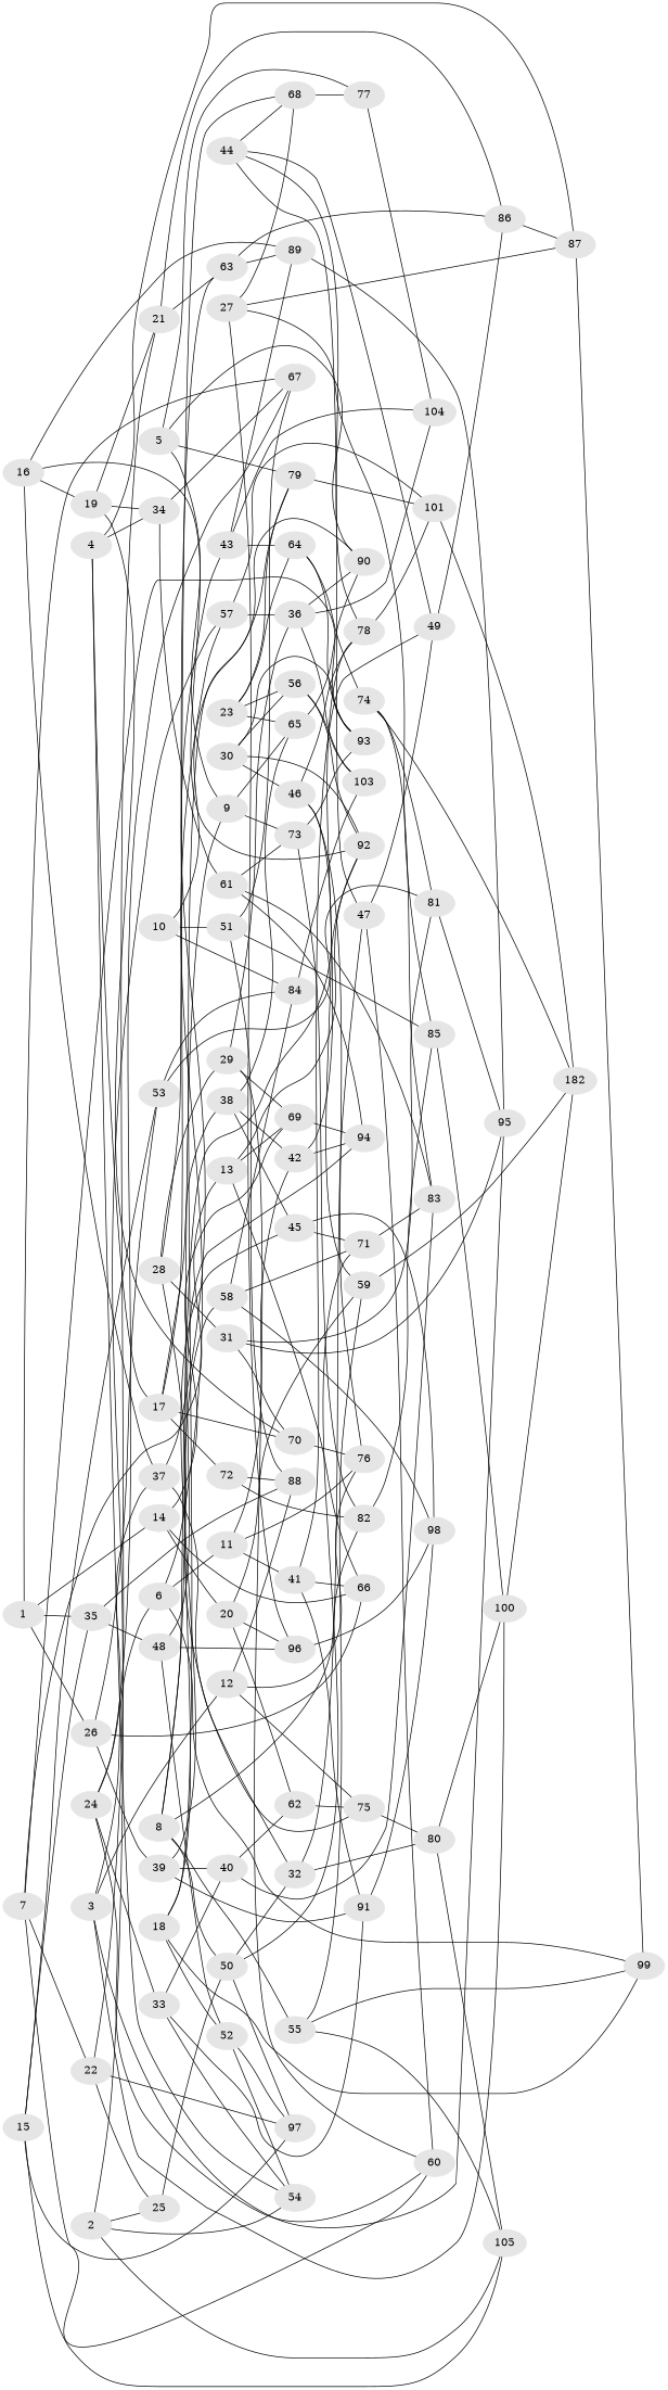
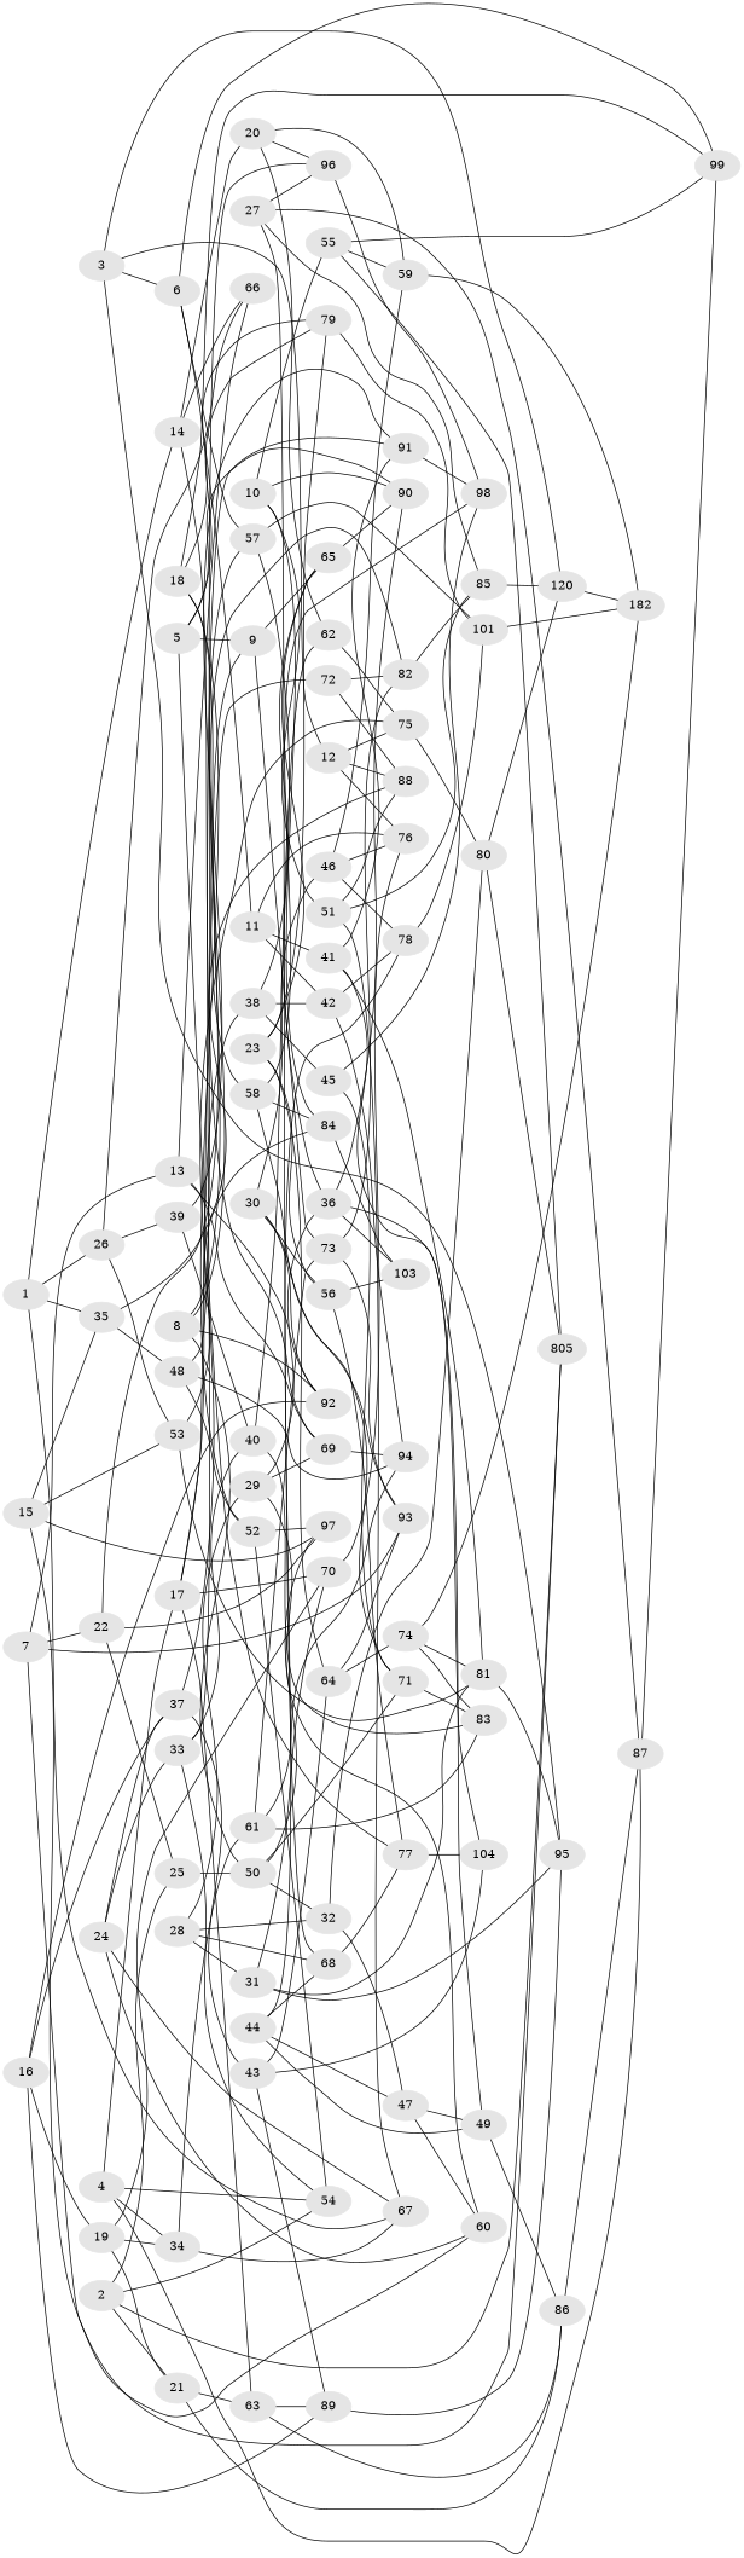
  graph {
    rankdir=LR
    node [color=gray90 style=filled]
    1
    14
    26
    35
    67
    66
    69
    20
    53
    39
    88
    48
    2
    21
    25
    54
-   105
+   105 [label=805]
    63
    86
    50
    3
    6
    12
    95
-   100
+   100 [label=120]
    11
    57
    99
    76
    75
    n31 [label=182]
    4
    34
    87
    17
    61
    72
    82
    5
    9
    77
    79
    90
    65
    73
    104
    101
    41
    42
    36
    7
    13
    22
    60
    93
    92
    97
    8
    32
    71
    85
    10
    51
    55
    84
    59
    103
    91
    49
    78
    94
    80
    62
    96
    15
    81
    16
    19
    37
    89
    70
    43
    38
    45
    18
    52
    58
    98
    23
    56
    64
    74
    24
    33
    40
    47
    27
    68
    28
    29
    31
    30
    46
    83
    44
    1 -- 14
    1 -- 26
    1 -- 35
    1 -- 67
    14 -- 66
    14 -- 69
    14 -- 20
    26 -- 66
    26 -- 53
    26 -- 39
    35 -- 88
    35 -- 48
    69 -- 94
    20 -- 59
    20 -- 62
    20 -- 96
    53 -- 84
    53 -- 81
    39 -- 91
-   39 -- 45
    39 -- 40
    48 -- 94
    48 -- 96
    48 -- 52
    2 -- 21
    2 -- 25
    2 -- 54
    2 -- 105
    21 -- 63
    21 -- 86
    25 -- 50
    63 -- 86
    63 -- 89
    86 -- 87
    50 -- 97
    50 -- 32
    50 -- 71
    3 -- 6
    3 -- 12
    3 -- 95
    3 -- 100
    6 -- 11
    6 -- 57
    6 -- 99
    12 -- 88
    12 -- 76
    12 -- 75
    100 -- n31
    11 -- 76
    11 -- 41
    11 -- 42
    57 -- 101
    57 -- 36
    75 -- 80
    4 -- 54
    4 -- 34
    4 -- 87
    4 -- 17
    34 -- 67
    34 -- 61
    87 -- 99
    17 -- 63
    17 -- 72
    17 -- 70
    17 -- 38
    61 -- 73
    61 -- 94
    61 -- 83
    72 -- 88
    72 -- 82
    82 -- 85
    5 -- 9
    5 -- 77
    5 -- 79
    5 -- 90
    9 -- 65
    9 -- 73
    77 -- 104
    79 -- 101
    65 -- 90
    73 -- 82
    73 -- 93
    101 -- n31
-   41 -- 66
+   41 -- 81
    41 -- 91
    41 -- 49
    42 -- 78
    42 -- 94
    36 -- 90
    36 -- 104
    36 -- 103
    7 -- 13
    7 -- 22
    7 -- 60
    7 -- 93
    13 -- 66
    13 -- 69
    13 -- 92
    22 -- 25
    22 -- 57
    22 -- 97
    8 -- 50
    8 -- 82
    8 -- 9
    8 -- 92
    32 -- 80
    32 -- 47
    71 -- 83
    85 -- 100
    10 -- 90
    10 -- 51
-   8 -- 55
+   10 -- 55
    10 -- 84
    51 -- 67
    51 -- 88
    51 -- 85
    55 -- 105
    55 -- 99
    55 -- 59
    84 -- 103
    59 -- n31
    91 -- 98
    49 -- 86
    78 -- 101
    80 -- 105
    80 -- 100
    62 -- 75
    96 -- 98
    15 -- 35
    15 -- 53
    15 -- 105
    15 -- 97
    81 -- 95
    16 -- 92
    16 -- 19
    16 -- 37
    16 -- 89
    19 -- 21
    19 -- 34
    19 -- 70
    37 -- 75
    37 -- 43
    89 -- 95
    70 -- 76
    43 -- 104
    43 -- 89
    43 -- 64
    38 -- 65
    38 -- 42
    38 -- 45
    45 -- 71
    45 -- 98
    18 -- 99
    18 -- 79
    18 -- 52
    18 -- 58
    52 -- 54
    52 -- 97
    58 -- 71
    58 -- 84
    58 -- 98
    23 -- 79
    23 -- 65
    23 -- 56
    23 -- 64
-   56 -- 92
+   56 -- 77
    56 -- 103
    64 -- 93
    64 -- 74
    74 -- n31
    74 -- 81
    74 -- 83
    24 -- 67
    24 -- 60
    24 -- 37
    24 -- 33
    33 -- 54
    33 -- 91
    33 -- 40
    40 -- 62
    40 -- 83
    47 -- 60
    47 -- 49
    27 -- 87
    27 -- 85
    27 -- 96
    27 -- 68
    68 -- 77
    28 -- 32
    28 -- 68
    28 -- 29
    28 -- 31
    29 -- 69
    29 -- 36
    29 -- 60
    31 -- 95
    31 -- 81
    31 -- 70
    30 -- 93
    30 -- 92
    30 -- 56
    30 -- 46
    46 -- 76
    46 -- 59
    46 -- 78
    44 -- 49
    44 -- 78
    44 -- 47
    44 -- 68
  }
